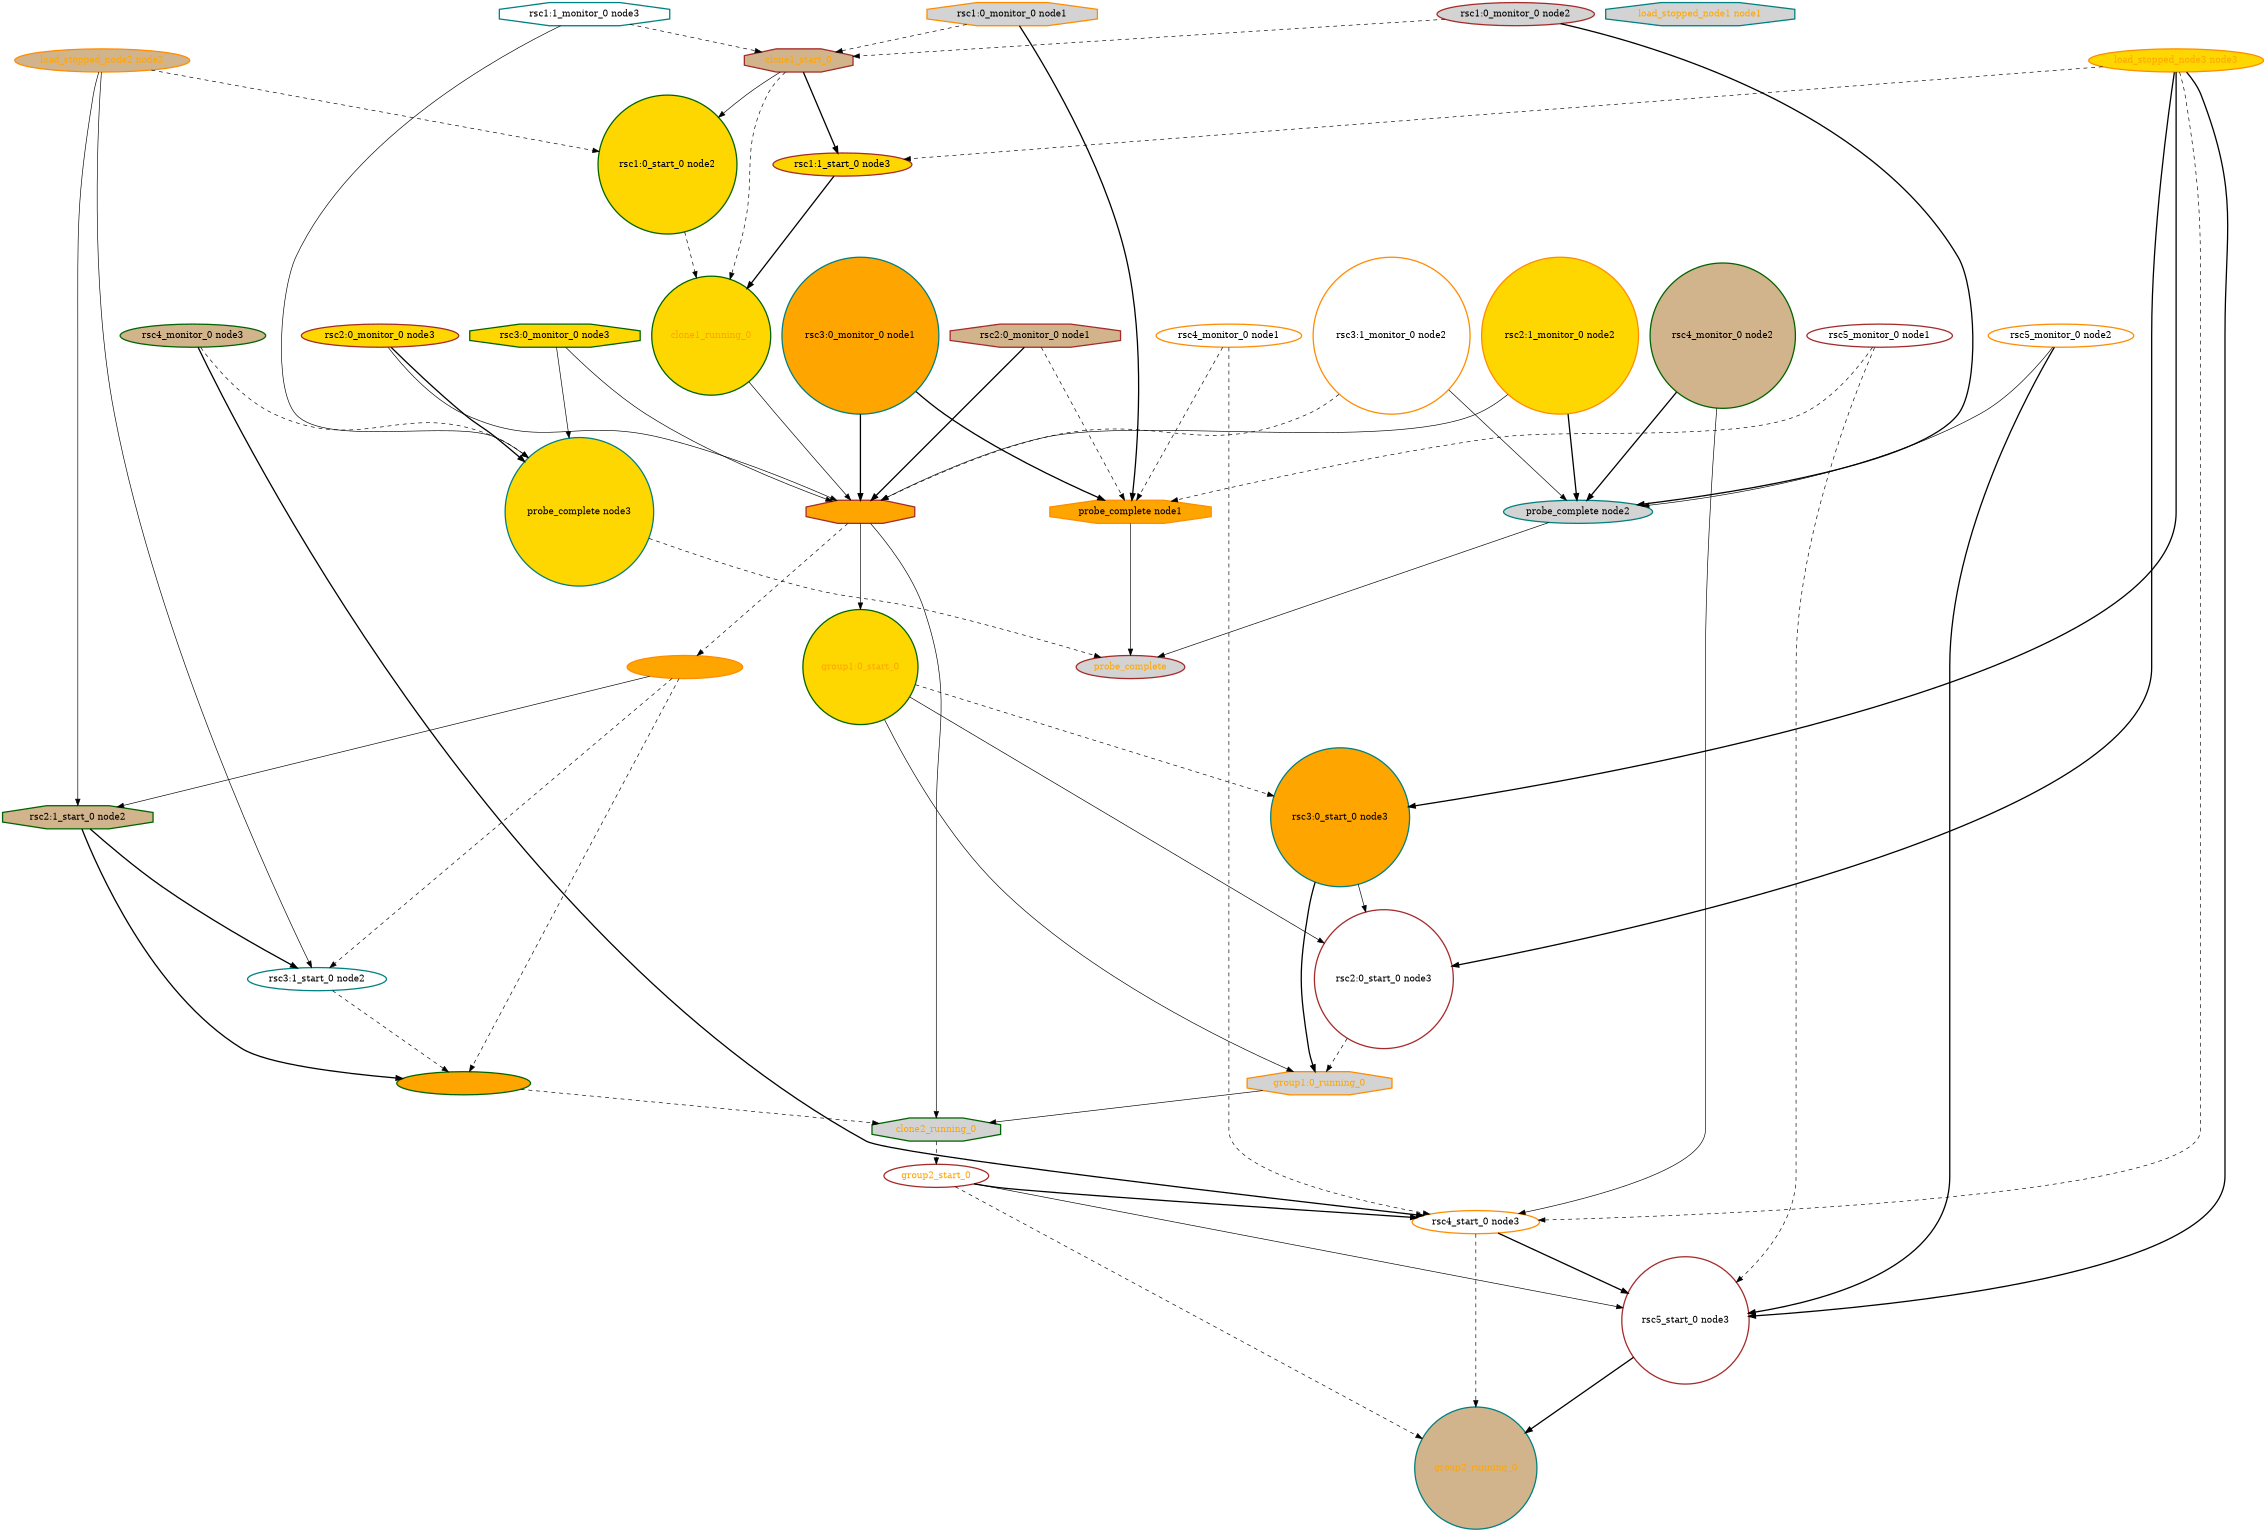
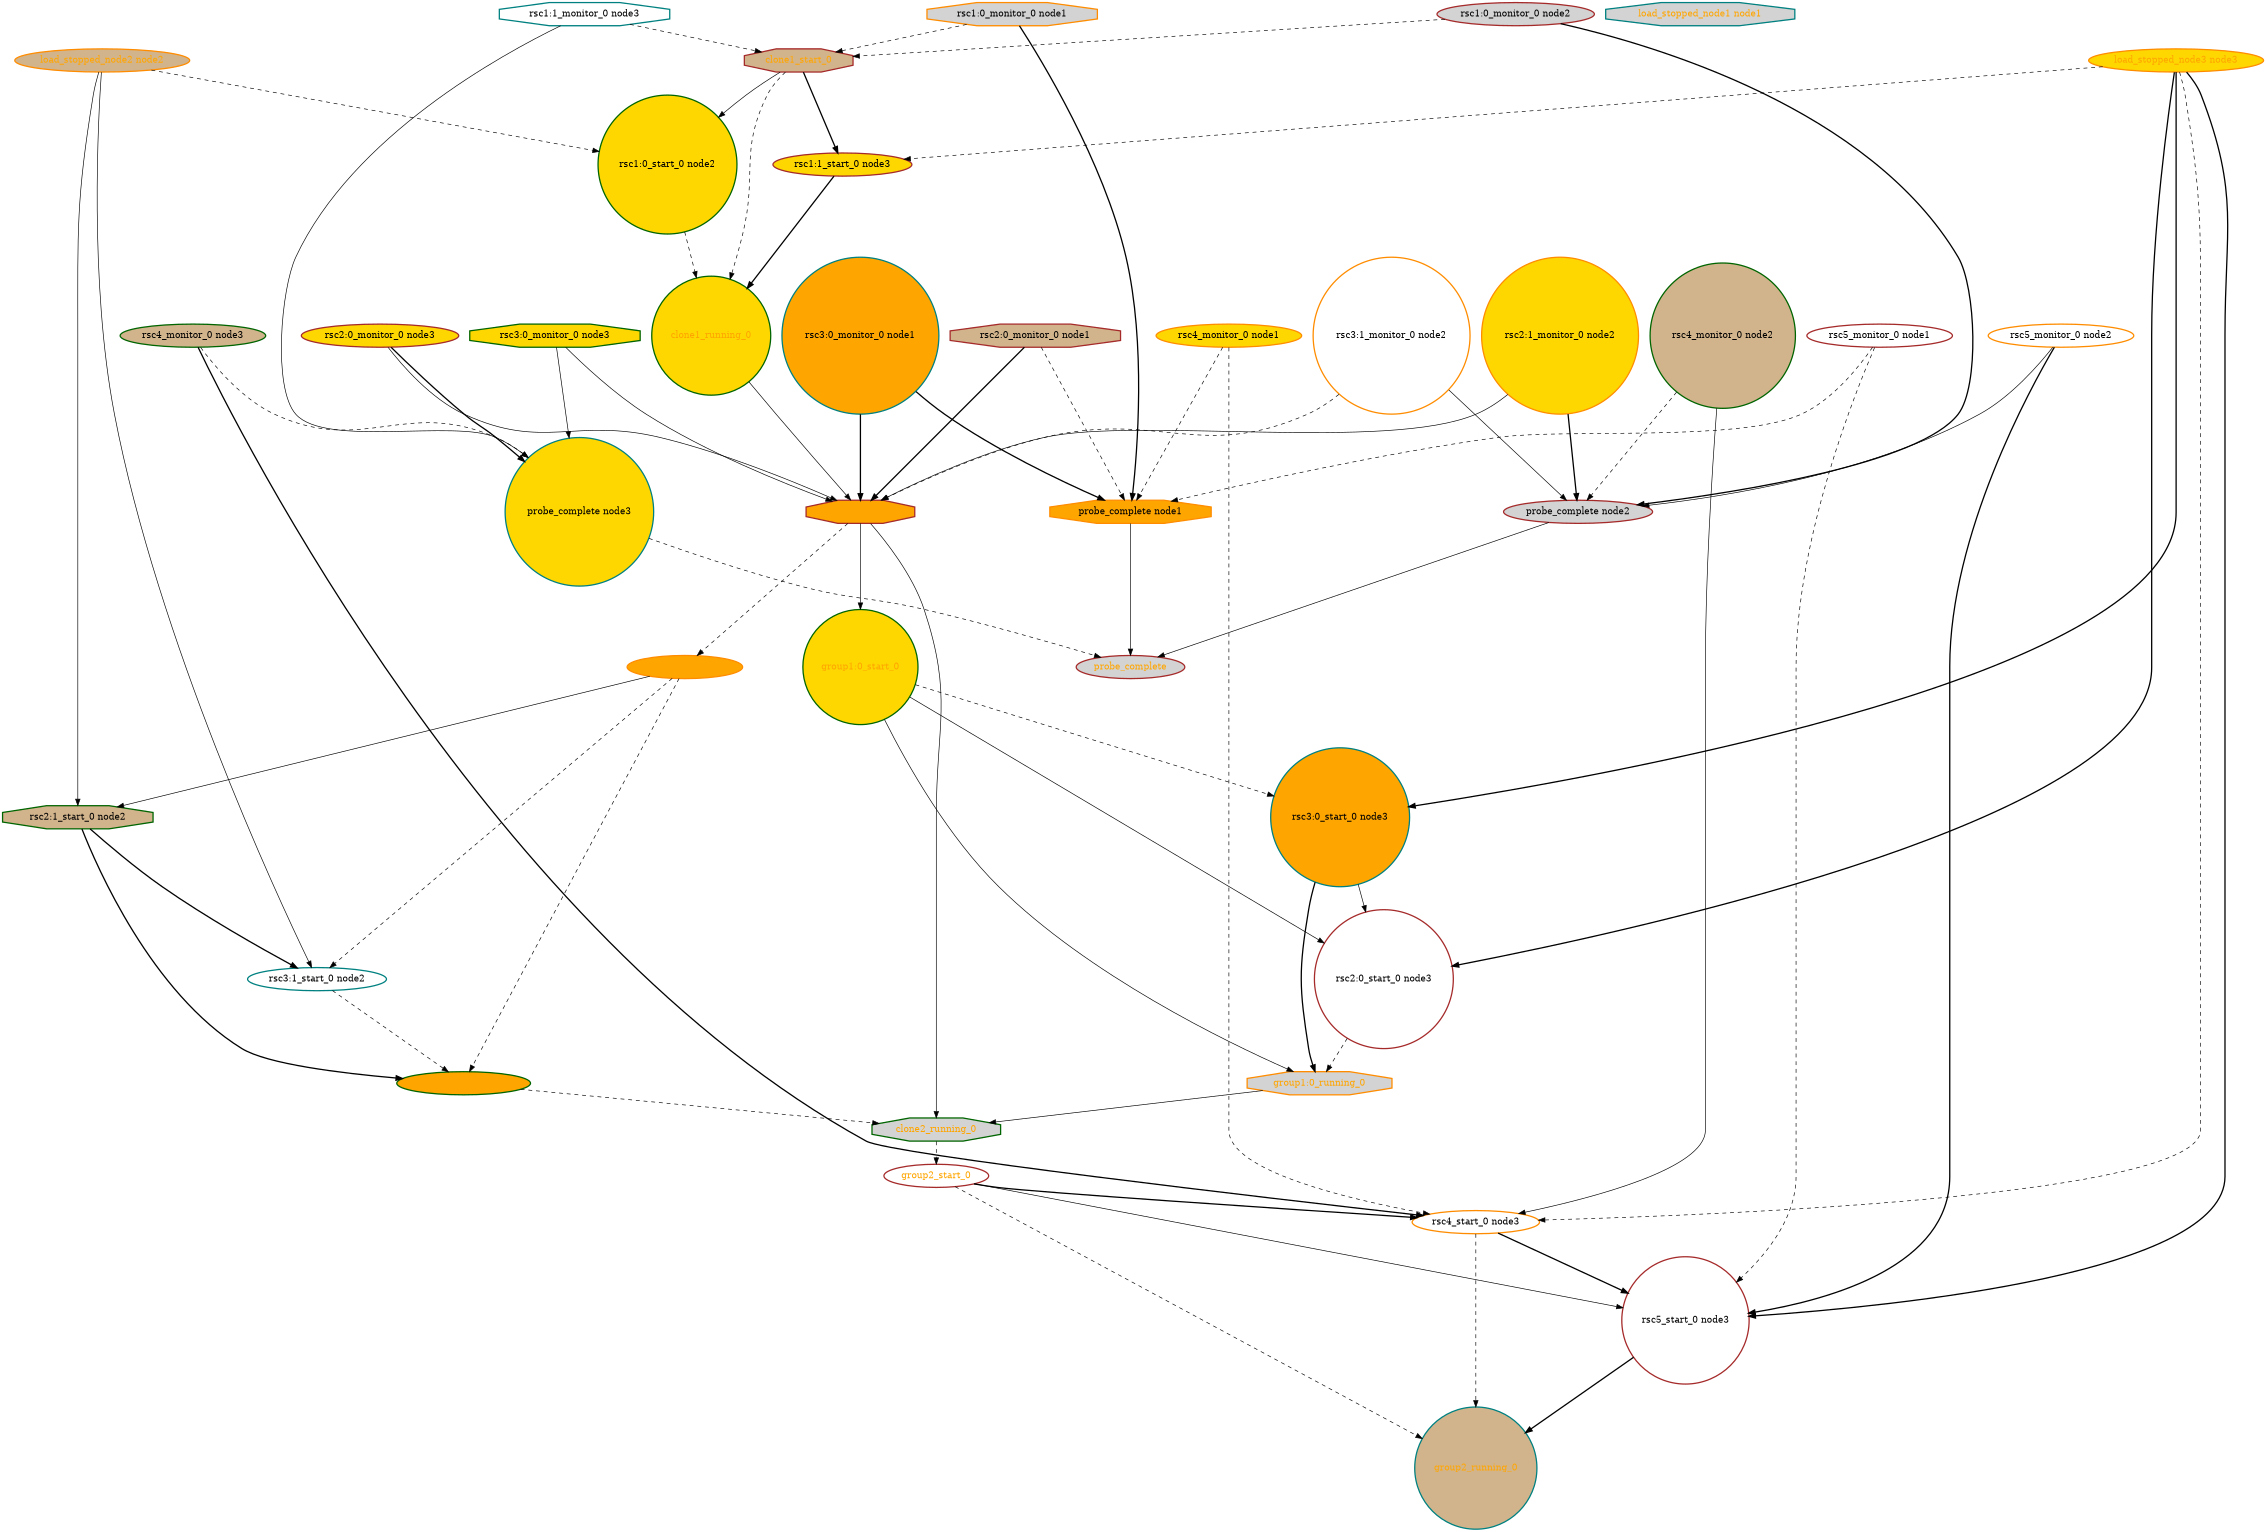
  digraph {
    node [color=brown fillcolor=gold fontcolor=black shape=ellipse style="bold,filled"]
    edge [style=dashed]
    clone1_running_0 [color=darkgreen fontcolor=orange shape=circle]
    clone2_start_0 [fillcolor=orange fontcolor=orange shape=octagon]
    clone2_running_0 [color=darkgreen fillcolor=lightgrey fontcolor=orange shape=octagon]
    "group1:0_start_0" [color=darkgreen fontcolor=orange shape=circle]
    "group1:1_start_0" [color=darkorange fillcolor=orange fontcolor=orange]
    group2_start_0 [fillcolor=white fontcolor=orange]
    "group1:0_running_0" [color=darkorange fillcolor=lightgrey fontcolor=orange shape=octagon]
    "rsc2:0_start_0 node3" [fillcolor=white shape=circle]
    "rsc3:0_start_0 node3" [color=teal fillcolor=orange shape=circle]
    "group1:1_running_0" [color=darkgreen fillcolor=orange fontcolor=orange]
    "rsc2:1_start_0 node2" [color=darkgreen fillcolor=tan shape=octagon]
    "rsc3:1_start_0 node2" [color=teal fillcolor=white]
    clone1_start_0 [fillcolor=tan fontcolor=orange shape=octagon]
    "rsc1:0_start_0 node2" [color=darkgreen shape=circle]
    "rsc1:1_start_0 node3"
    group2_running_0 [color=teal fillcolor=tan fontcolor=orange shape=circle]
    "rsc4_start_0 node3" [color=darkorange fillcolor=white]
    "rsc5_start_0 node3" [fillcolor=white shape=circle]
    "load_stopped_node1 node1" [color=teal fillcolor=lightgrey fontcolor=orange shape=octagon]
    "load_stopped_node2 node2" [color=darkorange fillcolor=tan fontcolor=orange]
    "load_stopped_node3 node3" [color=darkorange fontcolor=orange]
    "probe_complete node1" [color=darkorange fillcolor=orange shape=octagon]
    probe_complete [fillcolor=lightgrey fontcolor=orange]
-   "probe_complete node2" [color=teal fillcolor=lightgrey]
+   "probe_complete node2" [fillcolor=lightgrey]
    "probe_complete node3" [color=teal shape=circle]
    "rsc1:0_monitor_0 node1" [color=darkorange fillcolor=lightgrey shape=octagon]
    "rsc1:0_monitor_0 node2" [fillcolor=lightgrey]
    "rsc1:1_monitor_0 node3" [color=teal fillcolor=white shape=octagon]
    "rsc2:0_monitor_0 node1" [fillcolor=tan shape=octagon]
    "rsc2:0_monitor_0 node3"
    "rsc2:1_monitor_0 node2" [color=darkorange shape=circle]
    "rsc3:0_monitor_0 node1" [color=teal fillcolor=orange shape=circle]
    "rsc3:0_monitor_0 node3" [color=darkgreen shape=octagon]
    "rsc3:1_monitor_0 node2" [color=darkorange fillcolor=white shape=circle]
-   "rsc4_monitor_0 node1" [color=darkorange fillcolor=white]
+   "rsc4_monitor_0 node1" [color=darkorange]
    "rsc4_monitor_0 node2" [color=darkgreen fillcolor=tan shape=circle]
    "rsc4_monitor_0 node3" [color=darkgreen fillcolor=tan]
    "rsc5_monitor_0 node1" [fillcolor=white]
    "rsc5_monitor_0 node2" [color=darkorange fillcolor=white]
    clone1_running_0 -> clone2_start_0 [style=solid]
    clone2_start_0 -> clone2_running_0 [style=solid]
    clone2_start_0 -> "group1:0_start_0" [style=solid]
    clone2_start_0 -> "group1:1_start_0"
    clone2_running_0 -> group2_start_0
    "group1:0_start_0" -> "group1:0_running_0" [style=solid]
    "group1:0_start_0" -> "rsc2:0_start_0 node3" [style=solid]
    "group1:0_start_0" -> "rsc3:0_start_0 node3"
    "group1:1_start_0" -> "group1:1_running_0"
    "group1:1_start_0" -> "rsc2:1_start_0 node2" [style=solid]
    "group1:1_start_0" -> "rsc3:1_start_0 node2"
    group2_start_0 -> group2_running_0
    group2_start_0 -> "rsc4_start_0 node3" [style=bold]
    group2_start_0 -> "rsc5_start_0 node3" [style=solid]
    "group1:0_running_0" -> clone2_running_0 [style=solid]
    "rsc2:0_start_0 node3" -> "group1:0_running_0"
    "rsc3:0_start_0 node3" -> "group1:0_running_0" [style=bold]
    "rsc3:0_start_0 node3" -> "rsc2:0_start_0 node3" [style=solid]
    "group1:1_running_0" -> clone2_running_0
    "rsc2:1_start_0 node2" -> "group1:1_running_0" [style=bold]
    "rsc2:1_start_0 node2" -> "rsc3:1_start_0 node2" [style=bold]
    "rsc3:1_start_0 node2" -> "group1:1_running_0"
    clone1_start_0 -> clone1_running_0
    clone1_start_0 -> "rsc1:0_start_0 node2" [style=solid]
    clone1_start_0 -> "rsc1:1_start_0 node3" [style=bold]
    "rsc1:0_start_0 node2" -> clone1_running_0
    "rsc1:1_start_0 node3" -> clone1_running_0 [style=bold]
    "rsc4_start_0 node3" -> group2_running_0
    "rsc4_start_0 node3" -> "rsc5_start_0 node3" [style=bold]
    "rsc5_start_0 node3" -> group2_running_0 [style=bold]
    "load_stopped_node2 node2" -> "rsc2:1_start_0 node2" [style=solid]
    "load_stopped_node2 node2" -> "rsc3:1_start_0 node2" [style=solid]
    "load_stopped_node2 node2" -> "rsc1:0_start_0 node2"
    "load_stopped_node3 node3" -> "rsc2:0_start_0 node3" [style=bold]
    "load_stopped_node3 node3" -> "rsc3:0_start_0 node3" [style=bold]
    "load_stopped_node3 node3" -> "rsc1:1_start_0 node3"
    "load_stopped_node3 node3" -> "rsc4_start_0 node3"
    "load_stopped_node3 node3" -> "rsc5_start_0 node3" [style=bold]
    "probe_complete node1" -> probe_complete [style=solid]
    "probe_complete node2" -> probe_complete [style=solid]
    "probe_complete node3" -> probe_complete
    "rsc1:0_monitor_0 node1" -> clone1_start_0
    "rsc1:0_monitor_0 node1" -> "probe_complete node1" [style=bold]
    "rsc1:0_monitor_0 node2" -> clone1_start_0
    "rsc1:0_monitor_0 node2" -> "probe_complete node2" [style=bold]
    "rsc1:1_monitor_0 node3" -> clone1_start_0
    "rsc1:1_monitor_0 node3" -> "probe_complete node3" [style=solid]
    "rsc2:0_monitor_0 node1" -> clone2_start_0 [style=bold]
    "rsc2:0_monitor_0 node1" -> "probe_complete node1"
    "rsc2:0_monitor_0 node3" -> clone2_start_0 [style=solid]
    "rsc2:0_monitor_0 node3" -> "probe_complete node3" [style=bold]
    "rsc2:1_monitor_0 node2" -> clone2_start_0 [style=solid]
    "rsc2:1_monitor_0 node2" -> "probe_complete node2" [style=bold]
    "rsc3:0_monitor_0 node1" -> clone2_start_0 [style=bold]
    "rsc3:0_monitor_0 node1" -> "probe_complete node1" [style=bold]
    "rsc3:0_monitor_0 node3" -> clone2_start_0 [style=solid]
    "rsc3:0_monitor_0 node3" -> "probe_complete node3" [style=solid]
    "rsc3:1_monitor_0 node2" -> clone2_start_0
    "rsc3:1_monitor_0 node2" -> "probe_complete node2" [style=solid]
    "rsc4_monitor_0 node1" -> "rsc4_start_0 node3"
    "rsc4_monitor_0 node1" -> "probe_complete node1"
    "rsc4_monitor_0 node2" -> "rsc4_start_0 node3" [style=solid]
-   "rsc4_monitor_0 node2" -> "probe_complete node2" [style=bold]
+   "rsc4_monitor_0 node2" -> "probe_complete node2"
    "rsc4_monitor_0 node3" -> "rsc4_start_0 node3" [style=bold]
    "rsc4_monitor_0 node3" -> "probe_complete node3"
    "rsc5_monitor_0 node1" -> "rsc5_start_0 node3"
    "rsc5_monitor_0 node1" -> "probe_complete node1"
    "rsc5_monitor_0 node2" -> "rsc5_start_0 node3" [style=bold]
    "rsc5_monitor_0 node2" -> "probe_complete node2" [style=solid]
  }
